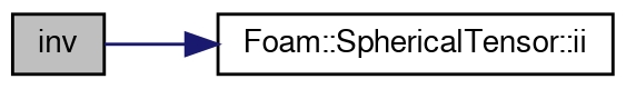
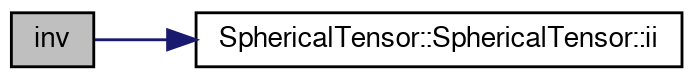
  digraph {
    rankdir=LR
    node [color=black fontname=FreeSans fontsize=10 shape=record]
    n1 [fillcolor=grey75 fontcolor=black height=0.2 label=inv style=filled width=0.4]
-   n2 [height=0.2 label="Foam::SphericalTensor::ii" width=0.4]
+   n2 [height=0.2 label="SphericalTensor::SphericalTensor::ii" width=0.4]
    n1 -> n2 [color=midnightblue fontname=FreeSans fontsize=10 labelfontname=FreeSans labelfontsize=10 style=solid]
  }
